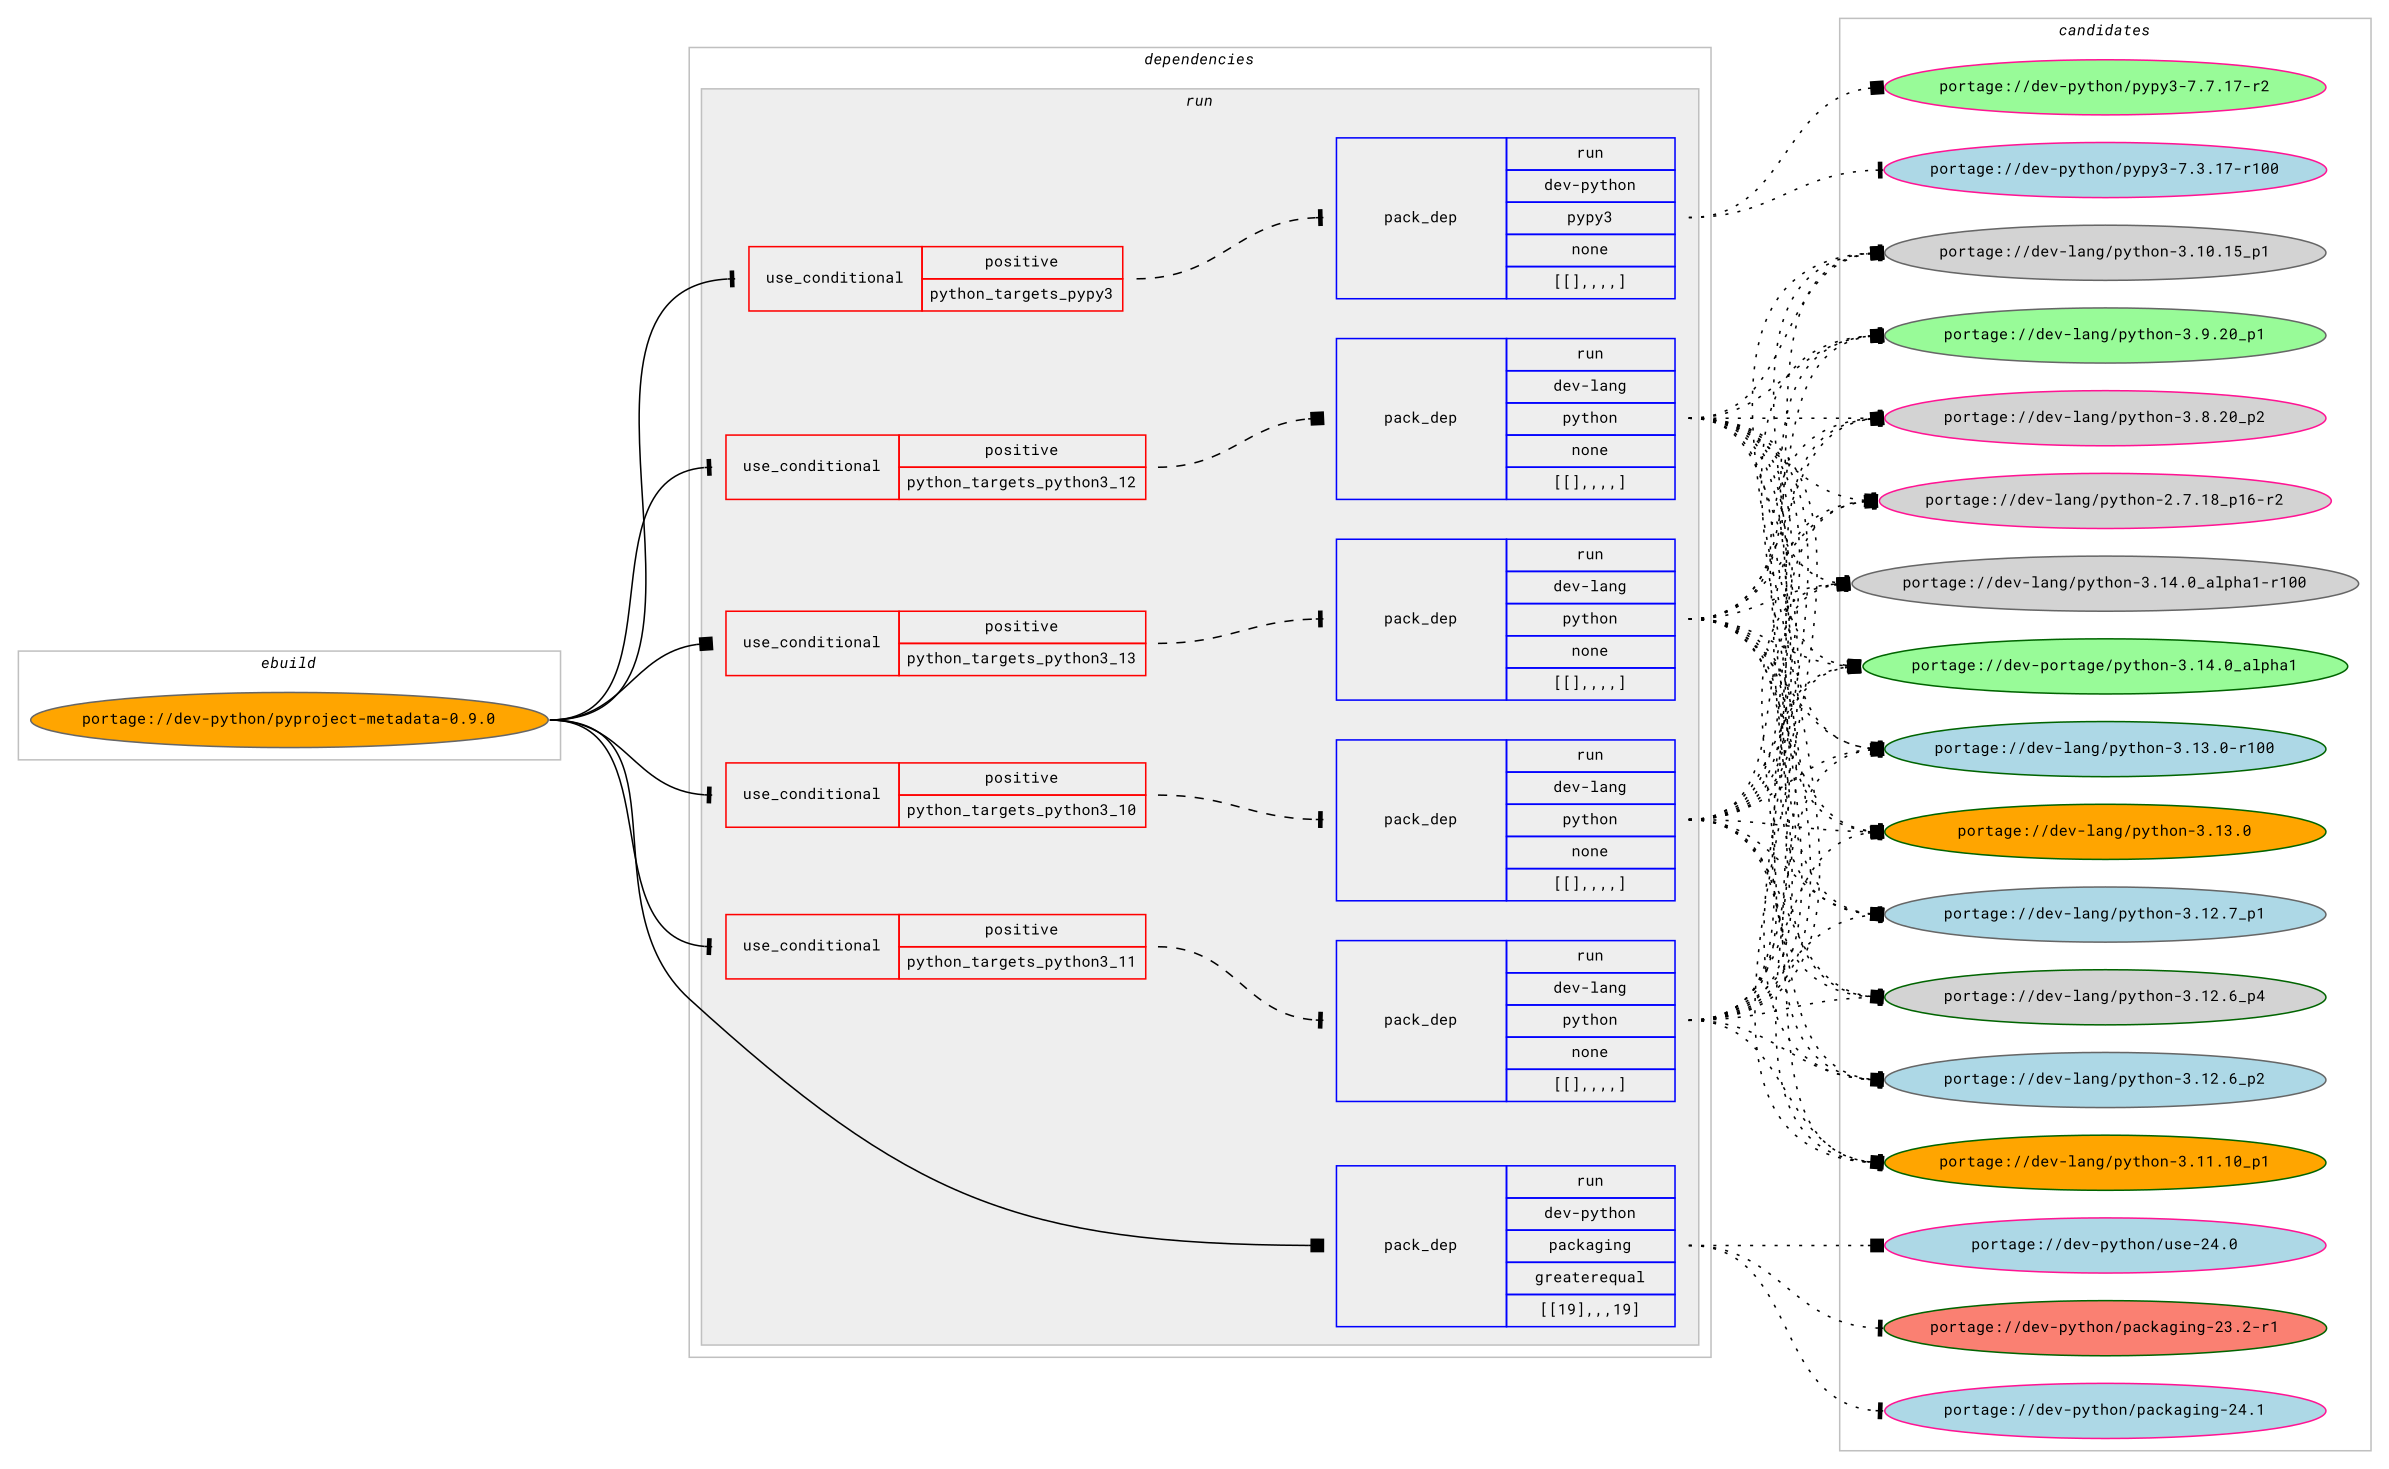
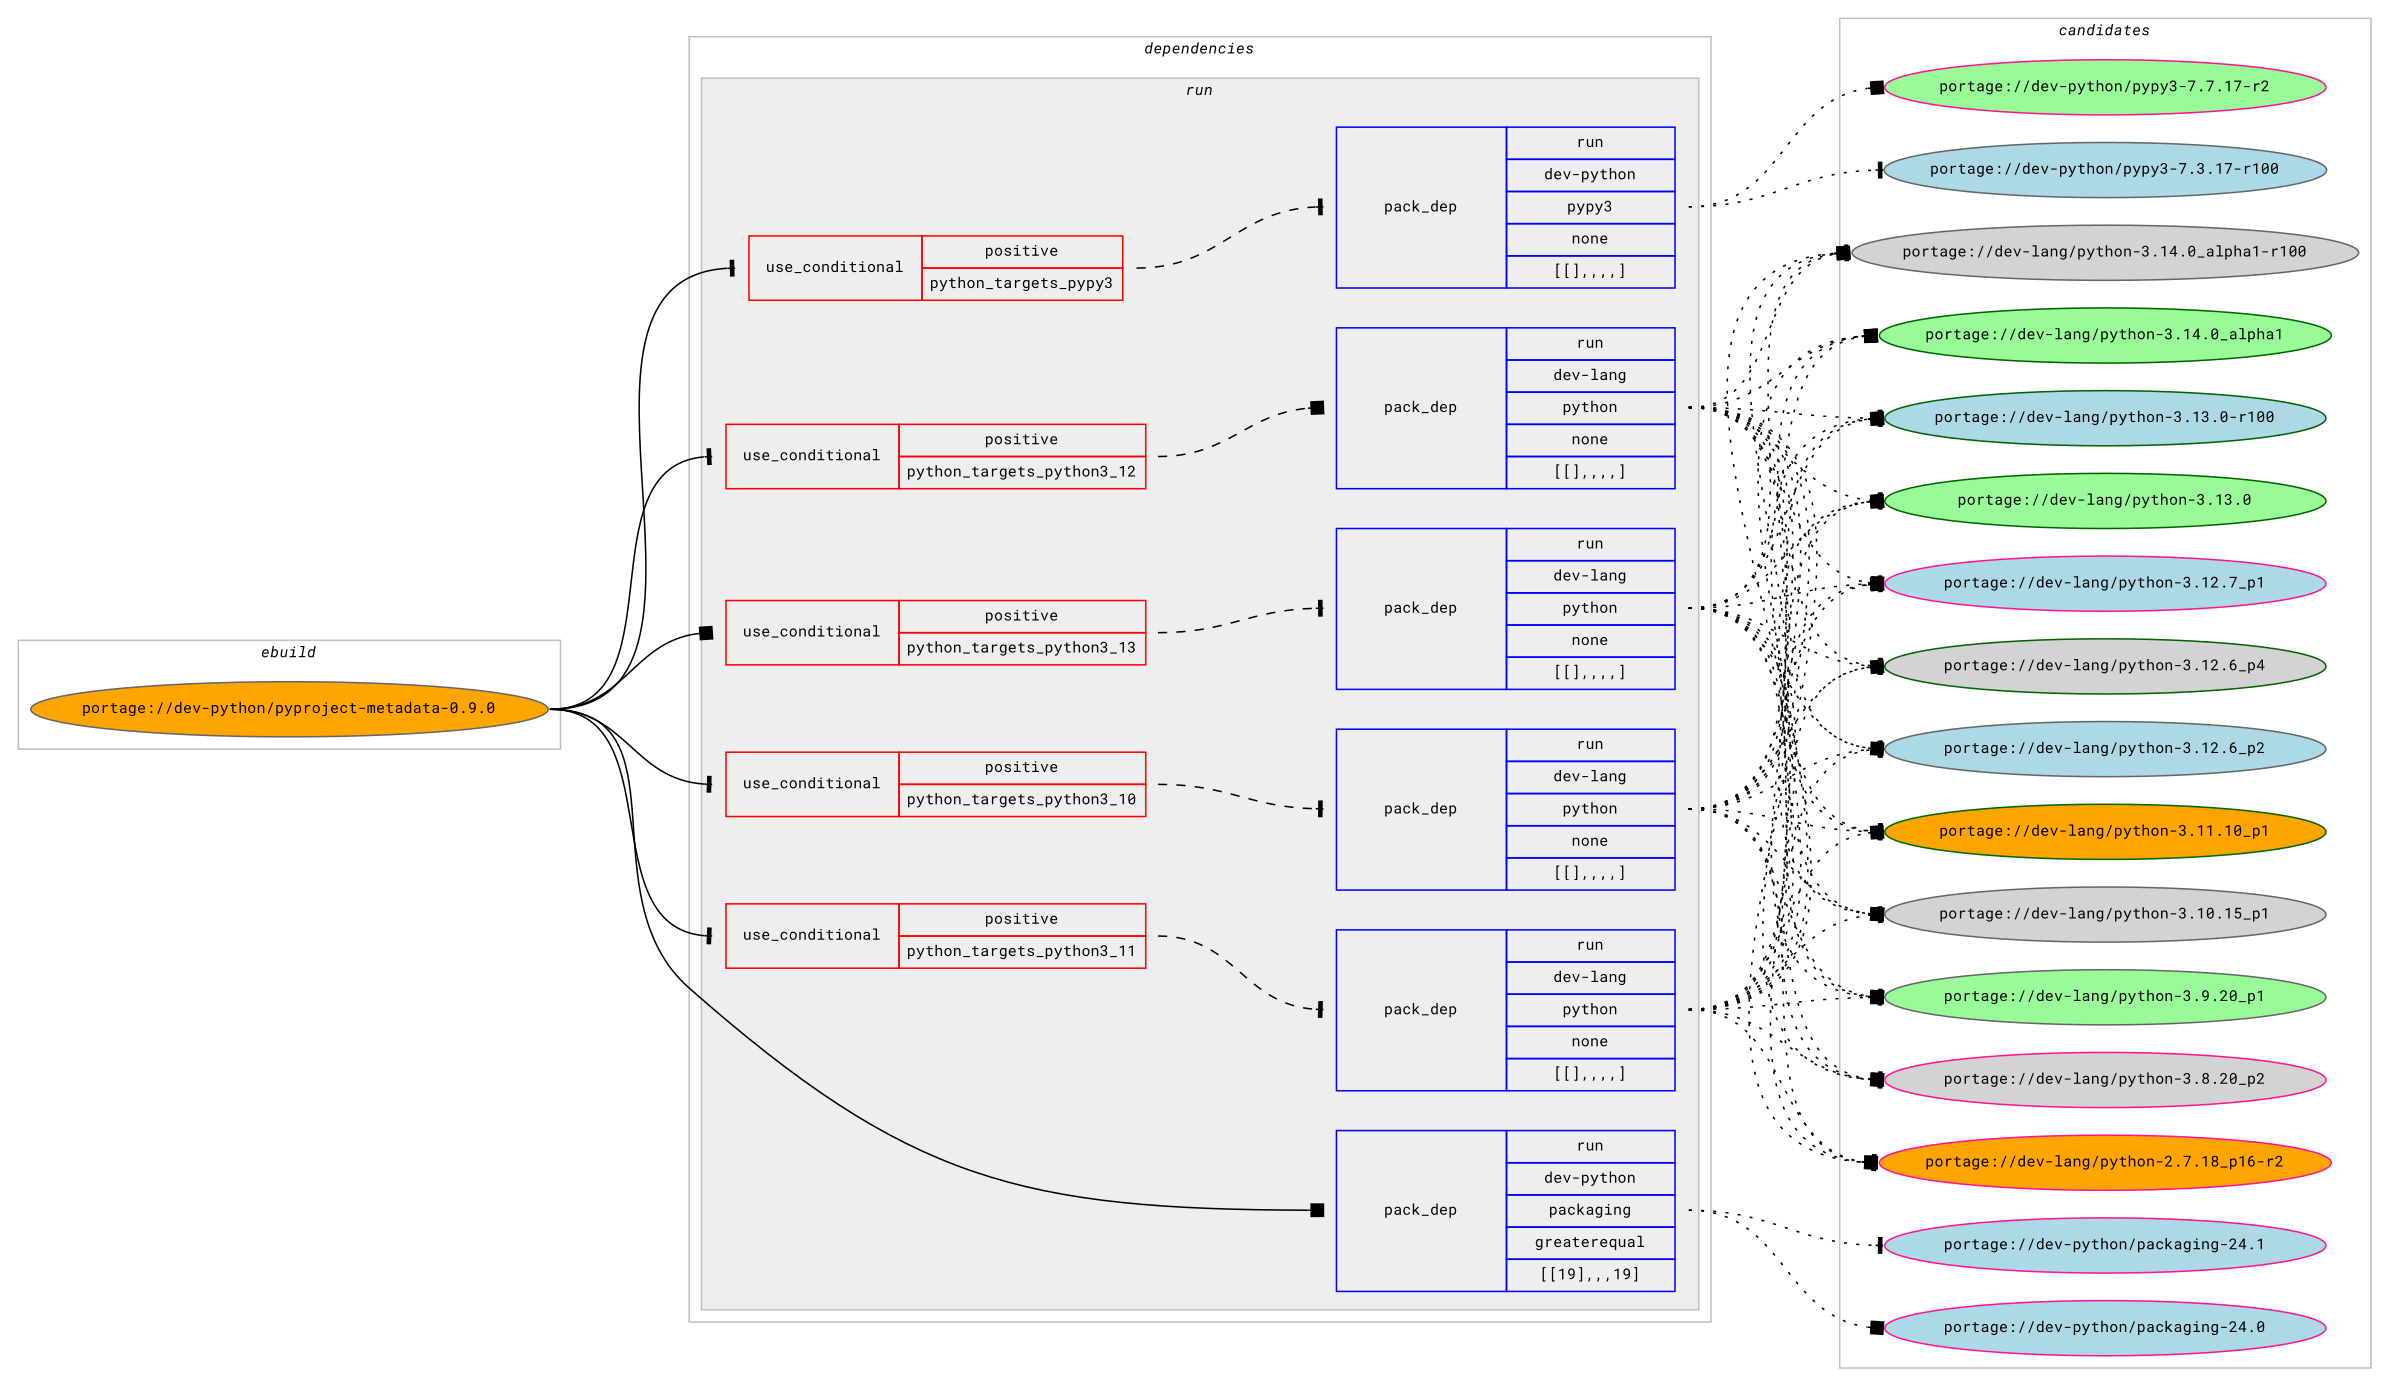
  digraph {
    compound=true
    concentrate=true
    fontname="Roboto Mono"
    fontsize=10
    newrank=true
    rankdir=LR
    ranksep=1.5
    node [color=gray40 fontname="Roboto Mono" fontsize=10 style=filled]
    edge [arrowhead=tee fontname="Roboto Mono" headport=w style=dotted tailport=e weight=100]
    n1 [fillcolor=orange label="portage://dev-python/pyproject-metadata-0.9.0" width=4]
    n2 [color=blue label=<<TABLE BORDER="0" CELLBORDER="1" CELLSPACING="0" CELLPADDING="4" WIDTH="220"><TR><TD ROWSPAN="6" CELLPADDING="30">pack_dep</TD></TR><TR><TD WIDTH="110">run</TD></TR><TR><TD>dev-python</TD></TR><TR><TD>pypy3</TD></TR><TR><TD>none</TD></TR><TR><TD>[[],,,,]</TD></TR></TABLE>> shape=none style=""]
    n3 [color=red label=<<TABLE BORDER="0" CELLBORDER="1" CELLSPACING="0" CELLPADDING="4"><TR><TD ROWSPAN="3" CELLPADDING="10">use_conditional</TD></TR><TR><TD>positive</TD></TR><TR><TD>python_targets_pypy3</TD></TR></TABLE>> shape=none style=""]
    n4 [color=blue label=<<TABLE BORDER="0" CELLBORDER="1" CELLSPACING="0" CELLPADDING="4" WIDTH="220"><TR><TD ROWSPAN="6" CELLPADDING="30">pack_dep</TD></TR><TR><TD WIDTH="110">run</TD></TR><TR><TD>dev-lang</TD></TR><TR><TD>python</TD></TR><TR><TD>none</TD></TR><TR><TD>[[],,,,]</TD></TR></TABLE>> shape=none style=""]
    n5 [color=red label=<<TABLE BORDER="0" CELLBORDER="1" CELLSPACING="0" CELLPADDING="4"><TR><TD ROWSPAN="3" CELLPADDING="10">use_conditional</TD></TR><TR><TD>positive</TD></TR><TR><TD>python_targets_python3_10</TD></TR></TABLE>> shape=none style=""]
    n6 [color=blue label=<<TABLE BORDER="0" CELLBORDER="1" CELLSPACING="0" CELLPADDING="4" WIDTH="220"><TR><TD ROWSPAN="6" CELLPADDING="30">pack_dep</TD></TR><TR><TD WIDTH="110">run</TD></TR><TR><TD>dev-lang</TD></TR><TR><TD>python</TD></TR><TR><TD>none</TD></TR><TR><TD>[[],,,,]</TD></TR></TABLE>> shape=none style=""]
    n7 [color=red label=<<TABLE BORDER="0" CELLBORDER="1" CELLSPACING="0" CELLPADDING="4"><TR><TD ROWSPAN="3" CELLPADDING="10">use_conditional</TD></TR><TR><TD>positive</TD></TR><TR><TD>python_targets_python3_11</TD></TR></TABLE>> shape=none style=""]
    n8 [color=blue label=<<TABLE BORDER="0" CELLBORDER="1" CELLSPACING="0" CELLPADDING="4" WIDTH="220"><TR><TD ROWSPAN="6" CELLPADDING="30">pack_dep</TD></TR><TR><TD WIDTH="110">run</TD></TR><TR><TD>dev-lang</TD></TR><TR><TD>python</TD></TR><TR><TD>none</TD></TR><TR><TD>[[],,,,]</TD></TR></TABLE>> shape=none style=""]
    n9 [color=red label=<<TABLE BORDER="0" CELLBORDER="1" CELLSPACING="0" CELLPADDING="4"><TR><TD ROWSPAN="3" CELLPADDING="10">use_conditional</TD></TR><TR><TD>positive</TD></TR><TR><TD>python_targets_python3_12</TD></TR></TABLE>> shape=none style=""]
    n10 [color=blue label=<<TABLE BORDER="0" CELLBORDER="1" CELLSPACING="0" CELLPADDING="4" WIDTH="220"><TR><TD ROWSPAN="6" CELLPADDING="30">pack_dep</TD></TR><TR><TD WIDTH="110">run</TD></TR><TR><TD>dev-lang</TD></TR><TR><TD>python</TD></TR><TR><TD>none</TD></TR><TR><TD>[[],,,,]</TD></TR></TABLE>> shape=none style=""]
    n11 [color=red label=<<TABLE BORDER="0" CELLBORDER="1" CELLSPACING="0" CELLPADDING="4"><TR><TD ROWSPAN="3" CELLPADDING="10">use_conditional</TD></TR><TR><TD>positive</TD></TR><TR><TD>python_targets_python3_13</TD></TR></TABLE>> shape=none style=""]
    n12 [color=blue label=<<TABLE BORDER="0" CELLBORDER="1" CELLSPACING="0" CELLPADDING="4" WIDTH="220"><TR><TD ROWSPAN="6" CELLPADDING="30">pack_dep</TD></TR><TR><TD WIDTH="110">run</TD></TR><TR><TD>dev-python</TD></TR><TR><TD>packaging</TD></TR><TR><TD>greaterequal</TD></TR><TR><TD>[[19],,,19]</TD></TR></TABLE>> shape=none style=""]
    n13 [color=deeppink fillcolor=palegreen label="portage://dev-python/pypy3-7.7.17-r2" width=4]
-   n14 [color=deeppink fillcolor=lightblue label="portage://dev-python/pypy3-7.3.17-r100" width=4]
+   n14 [fillcolor=lightblue label="portage://dev-python/pypy3-7.3.17-r100" width=4]
    n15 [fillcolor=lightgrey label="portage://dev-lang/python-3.14.0_alpha1-r100" width=4]
-   n16 [color=darkgreen fillcolor=palegreen label="portage://dev-portage/python-3.14.0_alpha1" width=4]
+   n16 [color=darkgreen fillcolor=palegreen label="portage://dev-lang/python-3.14.0_alpha1" width=4]
    n17 [color=darkgreen fillcolor=lightblue label="portage://dev-lang/python-3.13.0-r100" width=4]
-   n18 [color=darkgreen fillcolor=orange label="portage://dev-lang/python-3.13.0" width=4]
-   n19 [fillcolor=lightblue label="portage://dev-lang/python-3.12.7_p1" width=4]
+   n18 [color=darkgreen fillcolor=palegreen label="portage://dev-lang/python-3.13.0" width=4]
+   n19 [color=deeppink fillcolor=lightblue label="portage://dev-lang/python-3.12.7_p1" width=4]
    n20 [color=darkgreen fillcolor=lightgrey label="portage://dev-lang/python-3.12.6_p4" width=4]
    n21 [fillcolor=lightblue label="portage://dev-lang/python-3.12.6_p2" width=4]
    n22 [color=darkgreen fillcolor=orange label="portage://dev-lang/python-3.11.10_p1" width=4]
    n23 [fillcolor=lightgrey label="portage://dev-lang/python-3.10.15_p1" width=4]
    n24 [fillcolor=palegreen label="portage://dev-lang/python-3.9.20_p1" width=4]
    n25 [color=deeppink fillcolor=lightgrey label="portage://dev-lang/python-3.8.20_p2" width=4]
-   n26 [color=deeppink fillcolor=lightgrey label="portage://dev-lang/python-2.7.18_p16-r2" width=4]
+   n26 [color=deeppink fillcolor=orange label="portage://dev-lang/python-2.7.18_p16-r2" width=4]
    n27 [color=deeppink fillcolor=lightblue label="portage://dev-python/packaging-24.1" width=4]
-   n28 [color=deeppink fillcolor=lightblue label="portage://dev-python/use-24.0" width=4]
-   n29 [color=darkgreen fillcolor=salmon label="portage://dev-python/packaging-23.2-r1" width=4]
+   n28 [color=deeppink fillcolor=lightblue label="portage://dev-python/packaging-24.0" width=4]
    subgraph cluster_1 {
      color=gray
      label=<<i>ebuild</i>>
      n1
    }
    subgraph cluster_2 {
      color=gray
      label=<<i>dependencies</i>>
      subgraph cluster_3 {
        color=gray
        fillcolor="#eeeeee"
        label=<<i>compile</i>>
        style=filled
      }
      subgraph cluster_4 {
        color=gray
        fillcolor="#eeeeee"
        label=<<i>compile and run</i>>
        style=filled
      }
      subgraph cluster_5 {
        color=gray
        fillcolor="#eeeeee"
        label=<<i>run</i>>
        style=filled
        subgraph sub_6 {
          color=gray
          fillcolor="#eeeeee"
          label=<<i>run</i>>
          style=filled
          n3
          subgraph sub_7 {
            color=gray
            fillcolor="#eeeeee"
            label=<<i>run</i>>
            style=filled
            n2
          }
        }
        subgraph sub_8 {
          color=gray
          fillcolor="#eeeeee"
          label=<<i>run</i>>
          style=filled
          n5
          subgraph sub_9 {
            color=gray
            fillcolor="#eeeeee"
            label=<<i>run</i>>
            style=filled
            n4
          }
        }
        subgraph sub_10 {
          color=gray
          fillcolor="#eeeeee"
          label=<<i>run</i>>
          style=filled
          n7
          subgraph sub_11 {
            color=gray
            fillcolor="#eeeeee"
            label=<<i>run</i>>
            style=filled
            n6
          }
        }
        subgraph sub_12 {
          color=gray
          fillcolor="#eeeeee"
          label=<<i>run</i>>
          style=filled
          n9
          subgraph sub_13 {
            color=gray
            fillcolor="#eeeeee"
            label=<<i>run</i>>
            style=filled
            n8
          }
        }
        subgraph sub_14 {
          color=gray
          fillcolor="#eeeeee"
          label=<<i>run</i>>
          style=filled
          n11
          subgraph sub_15 {
            color=gray
            fillcolor="#eeeeee"
            label=<<i>run</i>>
            style=filled
            n10
          }
        }
        subgraph sub_16 {
          color=gray
          fillcolor="#eeeeee"
          label=<<i>run</i>>
          style=filled
          n12
        }
      }
    }
    subgraph cluster_17 {
      color=gray
      label=<<i>candidates</i>>
      rank=same
      subgraph sub_18 {
        color=black
        label=<<i>candidates</i>>
        nodesep=1
        rank=same
        n13
        n14
      }
      subgraph sub_19 {
        color=black
        label=<<i>candidates</i>>
        nodesep=1
        rank=same
        n15
        n16
        n17
        n18
        n19
        n20
        n21
        n22
        n23
        n24
        n25
        n26
      }
      subgraph sub_20 {
        color=black
        label=<<i>candidates</i>>
        nodesep=1
        rank=same
        n15
        n16
        n17
        n18
        n19
        n20
        n21
        n22
        n23
        n24
        n25
        n26
      }
      subgraph sub_21 {
        color=black
        label=<<i>candidates</i>>
        nodesep=1
        rank=same
        n15
        n16
        n17
        n18
        n19
        n20
        n21
        n22
        n23
        n24
        n25
        n26
      }
      subgraph sub_22 {
        color=black
        label=<<i>candidates</i>>
        nodesep=1
        rank=same
        n15
        n16
        n17
        n18
        n19
        n20
        n21
        n22
        n23
        n24
        n25
        n26
      }
      subgraph sub_23 {
        color=black
        label=<<i>candidates</i>>
        nodesep=1
        rank=same
        n27
        n28
-       n29
      }
    }
    n1 -> n3 [style=solid weight=20]
    n1 -> n5 [style=solid weight=20]
    n1 -> n7 [style=solid weight=20]
    n1 -> n9 [style=solid weight=20]
    n1 -> n11 [arrowhead=box style=solid weight=20]
    n1 -> n12 [arrowhead=box style=solid weight=20]
    n2 -> n13 [arrowhead=box]
    n2 -> n14
    n3 -> n2 [style=dashed weight=20]
    n4 -> n15 [arrowhead=box]
    n4 -> n16 [arrowhead=box]
    n4 -> n17
    n4 -> n18 [arrowhead=box]
    n4 -> n19 [arrowhead=box]
    n4 -> n20 [arrowhead=box]
    n4 -> n21
    n4 -> n22
    n4 -> n23 [arrowhead=box]
    n4 -> n24
    n4 -> n25 [arrowhead=box]
    n4 -> n26
    n5 -> n4 [style=dashed weight=20]
    n6 -> n15 [arrowhead=box]
    n6 -> n16 [arrowhead=box]
    n6 -> n17 [arrowhead=box]
    n6 -> n18 [arrowhead=box]
    n6 -> n19
    n6 -> n20
    n6 -> n21
    n6 -> n22 [arrowhead=box]
    n6 -> n23
    n6 -> n24 [arrowhead=box]
    n6 -> n25
    n6 -> n26
    n7 -> n6 [style=dashed weight=20]
    n8 -> n15
    n8 -> n16 [arrowhead=box]
    n8 -> n17
    n8 -> n18
    n8 -> n19 [arrowhead=box]
    n8 -> n20
    n8 -> n21 [arrowhead=box]
    n8 -> n22
    n8 -> n23 [arrowhead=box]
    n8 -> n24 [arrowhead=box]
    n8 -> n25
    n8 -> n26 [arrowhead=box]
    n9 -> n8 [arrowhead=box style=dashed weight=20]
    n10 -> n15 [arrowhead=box]
    n10 -> n16 [arrowhead=box]
    n10 -> n17 [arrowhead=box]
    n10 -> n18
    n10 -> n19 [arrowhead=box]
    n10 -> n20
    n10 -> n21
    n10 -> n22
    n10 -> n23 [arrowhead=box]
    n10 -> n24 [arrowhead=box]
    n10 -> n25 [arrowhead=box]
    n10 -> n26 [arrowhead=box]
    n11 -> n10 [style=dashed weight=20]
    n12 -> n27
    n12 -> n28 [arrowhead=box]
-   n12 -> n29
  }
